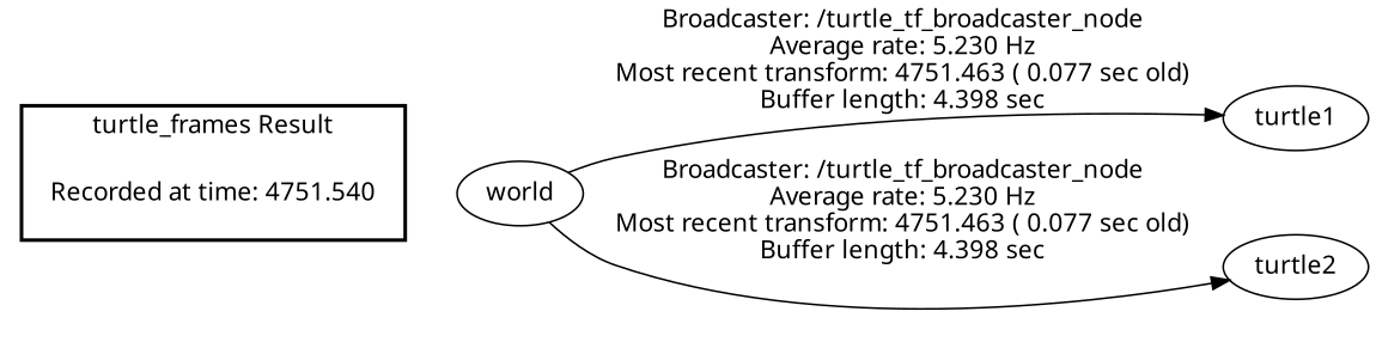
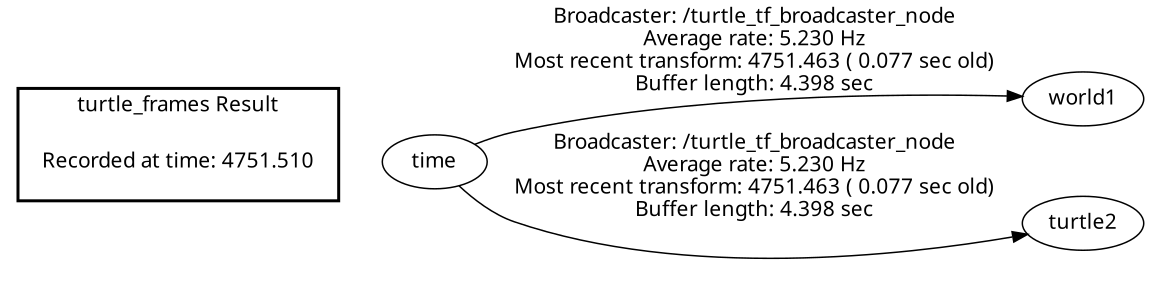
  digraph {
    fontname="Noto Sans"
    rankdir=LR
    node [fontname="Noto Sans"]
    edge [fontname="Noto Sans"]
-   "Recorded at time: 4751.540" [shape=plaintext]
-   world
-   turtle1
+   "Recorded at time: 4751.540" [shape=plaintext label="Recorded at time: 4751.510"]
+   world [label=time]
+   turtle1 [label=world1]
    turtle2
    subgraph cluster_1 {
      color=black
      label="turtle_frames Result"
      style=bold
      "Recorded at time: 4751.540"
    }
    "Recorded at time: 4751.540" -> world [style=invis]
    world -> turtle1 [label="Broadcaster: /turtle_tf_broadcaster_node\nAverage rate: 5.230 Hz\nMost recent transform: 4751.463 ( 0.077 sec old)\nBuffer length: 4.398 sec\n"]
    world -> turtle2 [label="Broadcaster: /turtle_tf_broadcaster_node\nAverage rate: 5.230 Hz\nMost recent transform: 4751.463 ( 0.077 sec old)\nBuffer length: 4.398 sec\n"]
  }
